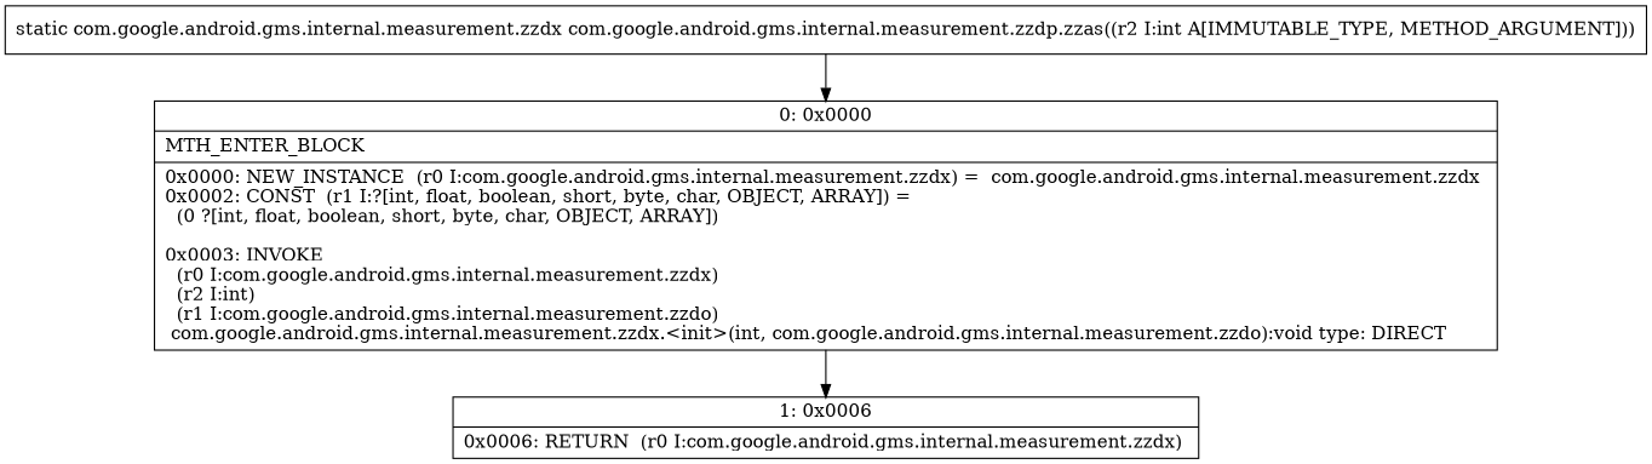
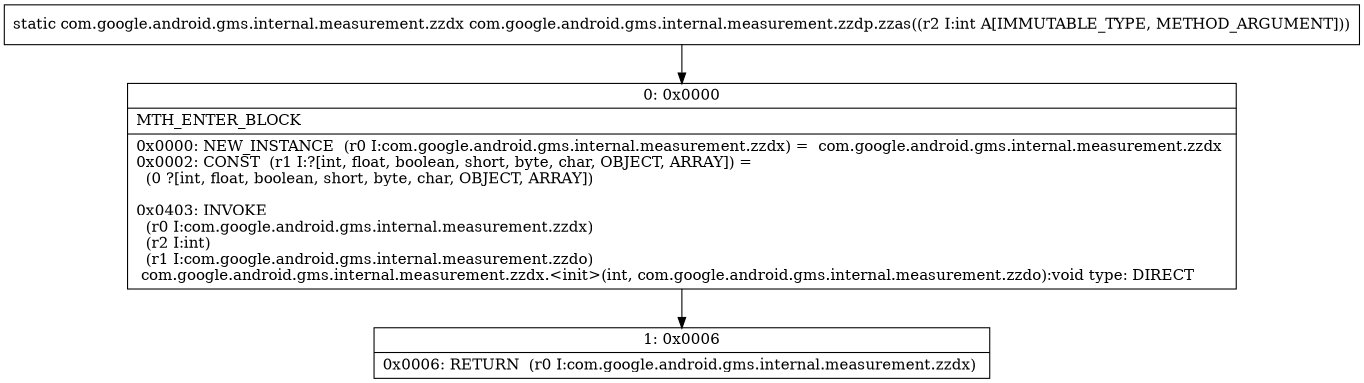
  digraph {
    node [shape=record]
-   n1 [label="{0\:\ 0x0000|MTH_ENTER_BLOCK\l|0x0000: NEW_INSTANCE  (r0 I:com.google.android.gms.internal.measurement.zzdx) =  com.google.android.gms.internal.measurement.zzdx \l0x0002: CONST  (r1 I:?[int, float, boolean, short, byte, char, OBJECT, ARRAY]) = \l  (0 ?[int, float, boolean, short, byte, char, OBJECT, ARRAY])\l \l0x0003: INVOKE  \l  (r0 I:com.google.android.gms.internal.measurement.zzdx)\l  (r2 I:int)\l  (r1 I:com.google.android.gms.internal.measurement.zzdo)\l com.google.android.gms.internal.measurement.zzdx.\<init\>(int, com.google.android.gms.internal.measurement.zzdo):void type: DIRECT \l}"]
+   n1 [label="{0\:\ 0x0000|MTH_ENTER_BLOCK\l|0x0000: NEW_INSTANCE  (r0 I:com.google.android.gms.internal.measurement.zzdx) =  com.google.android.gms.internal.measurement.zzdx \l0x0002: CONST  (r1 I:?[int, float, boolean, short, byte, char, OBJECT, ARRAY]) = \l  (0 ?[int, float, boolean, short, byte, char, OBJECT, ARRAY])\l \l0x0403: INVOKE  \l  (r0 I:com.google.android.gms.internal.measurement.zzdx)\l  (r2 I:int)\l  (r1 I:com.google.android.gms.internal.measurement.zzdo)\l com.google.android.gms.internal.measurement.zzdx.\<init\>(int, com.google.android.gms.internal.measurement.zzdo):void type: DIRECT \l}"]
    n2 [label="{1\:\ 0x0006|0x0006: RETURN  (r0 I:com.google.android.gms.internal.measurement.zzdx) \l}"]
    n3 [label="{static com.google.android.gms.internal.measurement.zzdx com.google.android.gms.internal.measurement.zzdp.zzas((r2 I:int A[IMMUTABLE_TYPE, METHOD_ARGUMENT])) }"]
    n1 -> n2
    n3 -> n1
  }
